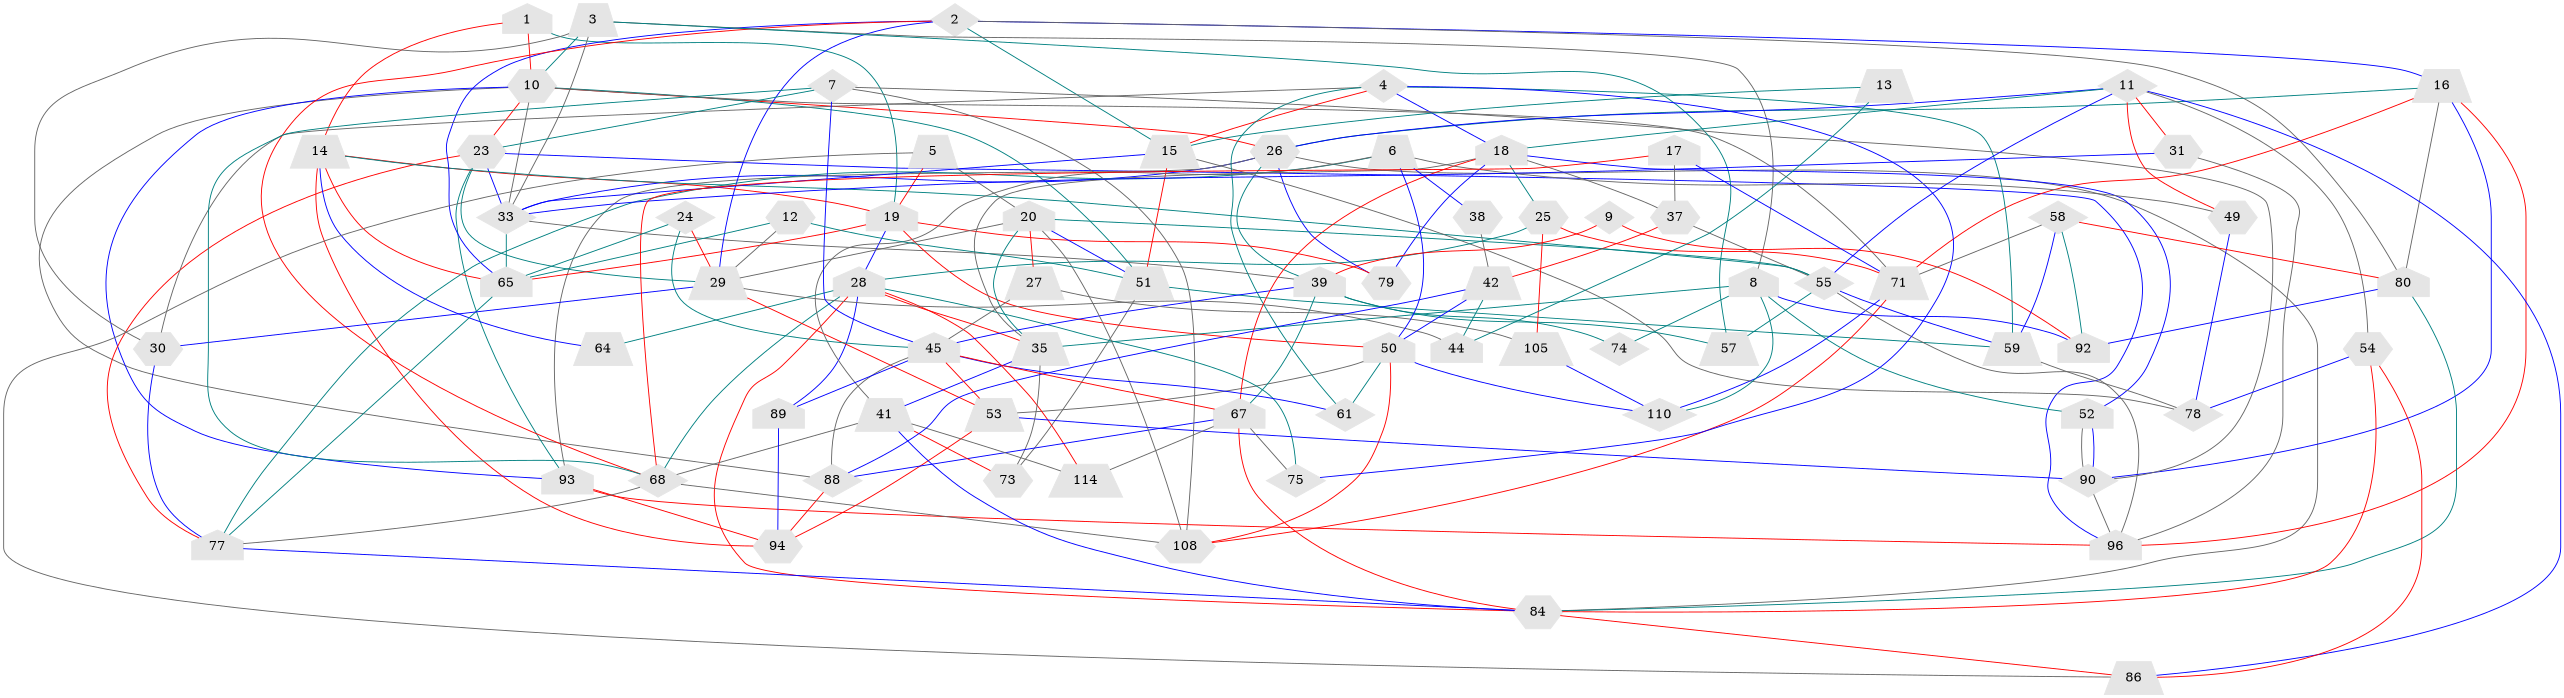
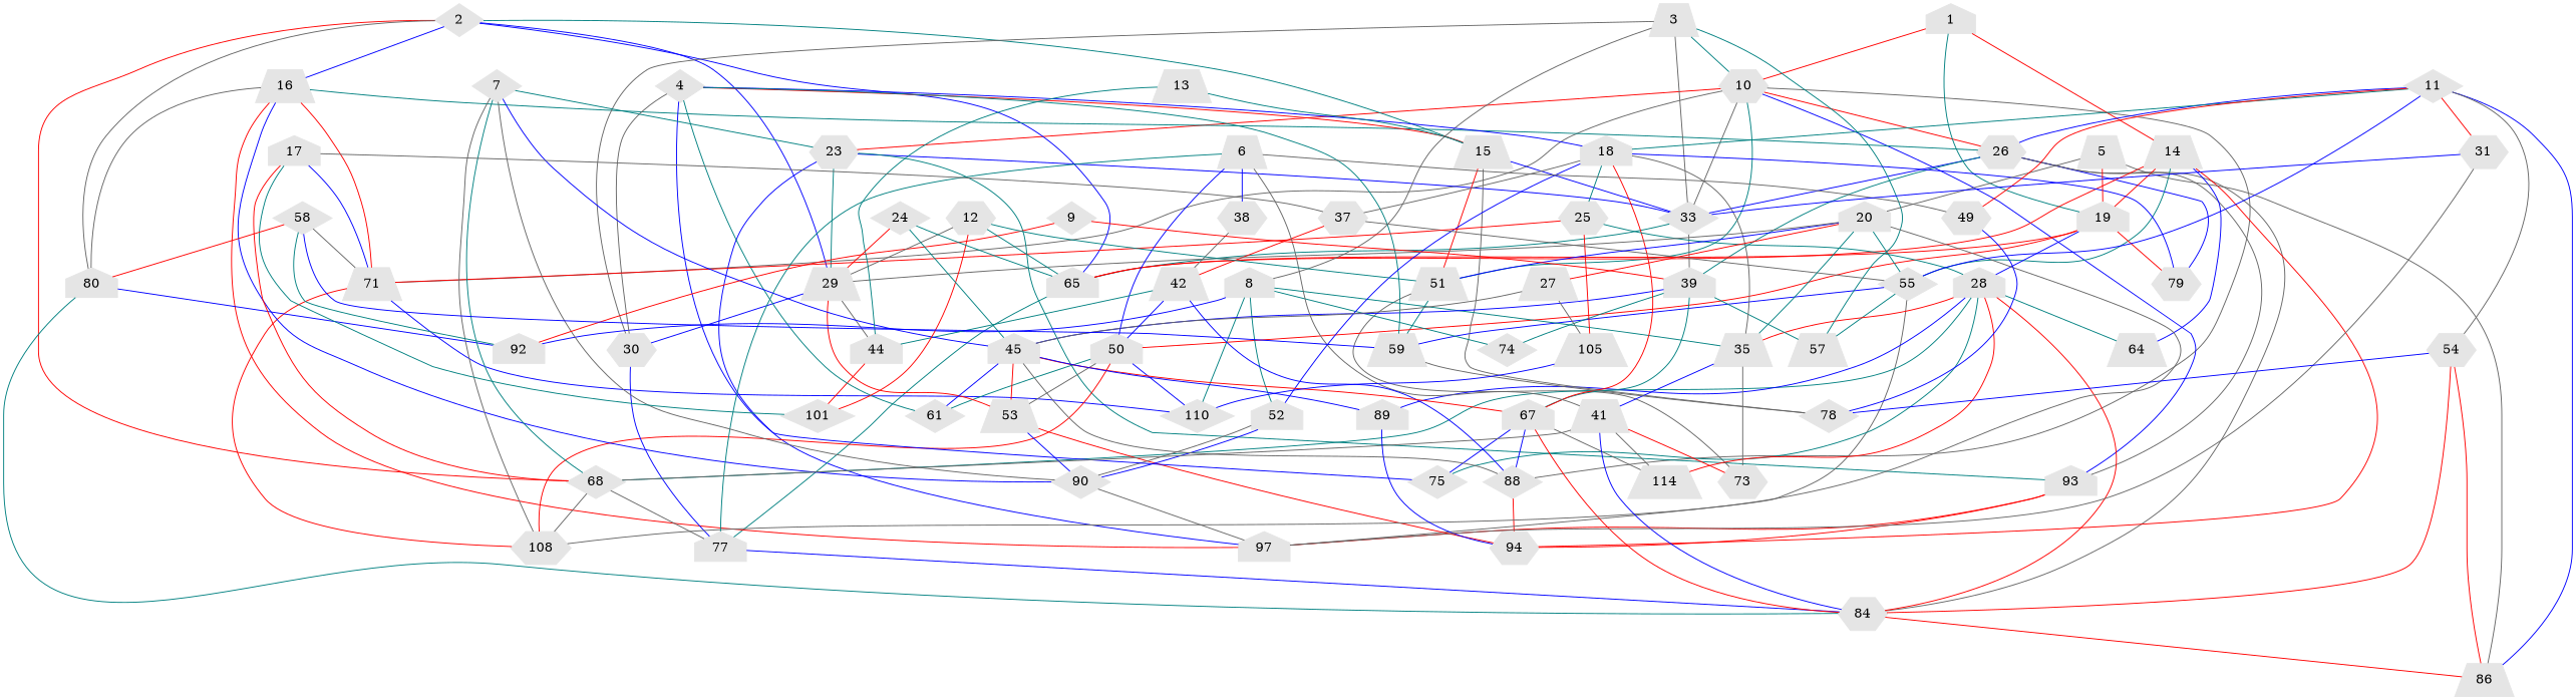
  graph {
    node [color=gray90 shape=trapezium style=filled]
    edge [color=blue]
    10 [shape=hexagon super="+48"]
    33 [shape=diamond super="+69"]
    23 [shape=hexagon super="+109"]
    26 [shape=hexagon super="+36"]
    51 [super="+83"]
    71 [super="+104"]
    88 [shape=diamond super="+95"]
    93 [shape=house]
    1 [shape=house]
    14 [super="+100"]
    19 [shape=house super="+32"]
    65 [shape=house super="+116"]
    55 [shape=diamond super="+107"]
    64
    94 [shape=hexagon super="+98"]
    50 [shape=house super="+103"]
    79 [shape=hexagon]
    28 [shape=house super="+85"]
    2 [shape=diamond super="+43"]
    15 [super="+56"]
    16 [super="+40"]
    29 [super="+87"]
    68 [shape=diamond]
    80 [shape=house super="+82"]
    78 [shape=diamond super="+115"]
    90 [shape=diamond super="+112"]
-   96 [shape=house super="+117"]
+   96 [shape=house super="+117" label=97]
    30 [shape=hexagon]
    44 [shape=house]
    53
    77 [shape=house super="+99"]
    108 [shape=hexagon]
    92 [shape=house]
    84 [shape=hexagon super="+102"]
    3 [super="+22"]
    8 [shape=house super="+47"]
    57
    35 [super="+62"]
    52 [shape=house]
    74 [shape=diamond]
    110 [shape=diamond]
    39 [shape=house super="+113"]
    4 [shape=diamond super="+81"]
    18 [shape=house super="+60"]
    59 [super="+91"]
    61 [shape=diamond]
    75 [shape=diamond]
    37 [shape=hexagon super="+72"]
    25 [shape=hexagon super="+66"]
    67 [shape=house super="+118"]
    5
    20 [shape=house super="+106"]
    86 [super="+111"]
    27
    6 [super="+70"]
    38 [shape=hexagon]
    41 [super="+46"]
    49 [shape=hexagon]
    42 [super="+97"]
    114
    73 [shape=hexagon]
    7 [shape=diamond super="+21"]
    45 [shape=house super="+63"]
    89 [shape=house]
    9 [shape=diamond]
    11 [shape=diamond super="+34"]
    31 [shape=hexagon]
    54 [shape=hexagon]
    12 [shape=hexagon]
+   101 [shape=diamond]
    13
    17 [shape=house]
    105
    24 [shape=diamond]
    58 [shape=diamond super="+76"]
    10 -- 33 [color=gray40]
    10 -- 23 [color=red]
    10 -- 26 [color=red]
    10 -- 51 [color=teal]
    10 -- 71 [color=gray40]
    10 -- 88 [color=gray40]
    10 -- 93
    33 -- 65 [color=teal]
    33 -- 39 [color=gray40]
    23 -- 33
    23 -- 93 [color=teal]
    23 -- 29 [color=teal]
    23 -- 96
-   23 -- 77 [color=red]
    26 -- 33
    26 -- 93 [color=gray40]
    26 -- 79
    26 -- 84 [color=gray40]
    26 -- 39 [color=teal]
    51 -- 59 [color=teal]
    51 -- 73 [color=gray40]
    71 -- 108 [color=red]
    71 -- 110
    88 -- 94 [color=red]
    93 -- 94 [color=red weight=2]
    93 -- 96 [color=red]
    1 -- 10 [color=red]
    1 -- 14 [color=red]
    1 -- 19 [color=teal]
    14 -- 19 [color=red]
    14 -- 65 [color=red]
    14 -- 55 [color=teal]
    14 -- 64
    14 -- 94 [color=red]
    19 -- 65 [color=red]
    19 -- 50 [color=red]
    19 -- 79 [color=red]
    19 -- 28
    65 -- 77 [color=teal]
    55 -- 96 [color=gray40]
    55 -- 57 [color=teal]
    55 -- 59
    50 -- 53 [color=gray40]
    50 -- 108 [color=red]
    50 -- 110
    50 -- 61 [color=teal]
    28 -- 64 [color=teal]
    28 -- 68 [color=teal]
    28 -- 84 [color=red]
    28 -- 35 [color=red]
    28 -- 75 [color=teal]
    28 -- 114 [color=red]
    28 -- 89
    2 -- 65
    2 -- 15 [color=teal]
    2 -- 16
    2 -- 29
    2 -- 68 [color=red]
    2 -- 80 [color=gray40]
    15 -- 33
    15 -- 51 [color=red]
    15 -- 78 [color=gray40]
    16 -- 26 [color=teal]
    16 -- 71 [color=red]
    16 -- 80 [color=gray40]
    16 -- 90
    16 -- 96 [color=red]
    29 -- 30
    29 -- 44 [color=gray40]
    29 -- 53 [color=red]
    68 -- 77 [color=gray40]
    68 -- 108 [color=gray40]
    80 -- 92
    80 -- 84 [color=teal]
    90 -- 96 [color=gray40]
    30 -- 77
+   44 -- 101 [color=red]
    53 -- 94 [color=red]
    53 -- 90
    77 -- 84
    84 -- 86 [color=red]
    3 -- 10 [color=teal]
    3 -- 33 [color=gray40]
    3 -- 30 [color=gray40]
    3 -- 8 [color=gray40]
    3 -- 57 [color=teal]
    8 -- 92
    8 -- 35 [color=teal]
    8 -- 52 [color=teal]
    8 -- 74 [color=teal]
    8 -- 110 [color=teal]
    35 -- 41
    35 -- 73 [color=gray40]
    52 -- 90 [color=gray40]
    52 -- 90
    39 -- 57 [color=teal]
    39 -- 74 [color=teal]
    39 -- 67 [color=teal]
    39 -- 45
    4 -- 15 [color=red]
    4 -- 30 [color=gray40]
    4 -- 18
    4 -- 59 [color=teal]
    4 -- 61 [color=teal]
    4 -- 75
    18 -- 79
    18 -- 35 [color=gray40]
    18 -- 52
    18 -- 37 [color=gray40]
    18 -- 25 [color=teal]
    18 -- 67 [color=red]
    59 -- 78 [color=gray40]
    37 -- 55 [color=gray40]
    37 -- 42 [color=red]
    25 -- 71 [color=red]
    25 -- 28 [color=teal]
    25 -- 105 [color=red]
    67 -- 88
    67 -- 84 [color=red]
-   67 -- 75 [color=gray40]
+   67 -- 75
    67 -- 114 [color=gray40]
    5 -- 19 [color=red]
    5 -- 20 [color=gray40]
    5 -- 86 [color=gray40]
    20 -- 51
    20 -- 55 [color=teal]
    20 -- 29 [color=gray40]
    20 -- 108 [color=gray40]
    20 -- 35 [color=teal]
    20 -- 27 [color=red]
    27 -- 45 [color=gray40]
    27 -- 105 [color=gray40]
    6 -- 50
    6 -- 77 [color=teal]
    6 -- 38
    6 -- 41 [color=gray40]
    6 -- 49 [color=gray40]
    38 -- 42 [color=gray40]
    41 -- 68 [color=gray40]
    41 -- 84
    41 -- 114 [color=gray40]
    41 -- 73 [color=red]
    49 -- 78
    42 -- 88
    42 -- 50
    42 -- 44 [color=teal]
    7 -- 23 [color=teal]
    7 -- 68 [color=teal]
    7 -- 90 [color=gray40]
    7 -- 108 [color=gray40]
    7 -- 45
    45 -- 88 [color=gray40]
    45 -- 53 [color=red]
    45 -- 61
    45 -- 67 [color=red]
    45 -- 89
    89 -- 94
    9 -- 92 [color=red]
    9 -- 39 [color=red]
    11 -- 26
    11 -- 55
    11 -- 18 [color=teal]
    11 -- 86
    11 -- 49 [color=red]
    11 -- 31 [color=red]
    11 -- 54 [color=gray40]
    31 -- 33
    31 -- 96 [color=gray40]
    54 -- 78
    54 -- 84 [color=red]
    54 -- 86 [color=red]
    12 -- 51 [color=teal weight=2]
    12 -- 65 [color=teal]
    12 -- 29 [color=gray40]
+   12 -- 101 [color=red]
    13 -- 15 [color=teal]
    13 -- 44 [color=teal]
    17 -- 71
    17 -- 68 [color=red]
    17 -- 37 [color=gray40]
+   17 -- 101 [color=teal]
    105 -- 110
    24 -- 65 [color=teal]
    24 -- 29 [color=red]
    24 -- 45 [color=teal]
    58 -- 71 [color=gray40]
    58 -- 80 [color=red]
    58 -- 92 [color=teal]
    58 -- 59
  }
